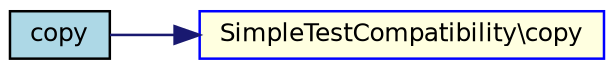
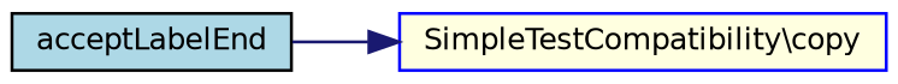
  digraph {
    rankdir=LR
    node [fontname=Helvetica fontsize=10 shape=record style=filled]
-   n1 [color=black fillcolor=lightblue fontcolor=black height=0.2 label=copy width=0.4]
+   n1 [color=black fillcolor=lightblue fontcolor=black height=0.2 label=acceptLabelEnd width=0.4]
    n2 [color=blue fillcolor=lightyellow height=0.2 label="SimpleTestCompatibility\\copy" width=0.4]
    n1 -> n2 [color=midnightblue fontname=Helvetica fontsize=10 labelfontname=Helvetica labelfontsize=10 style=solid]
  }
